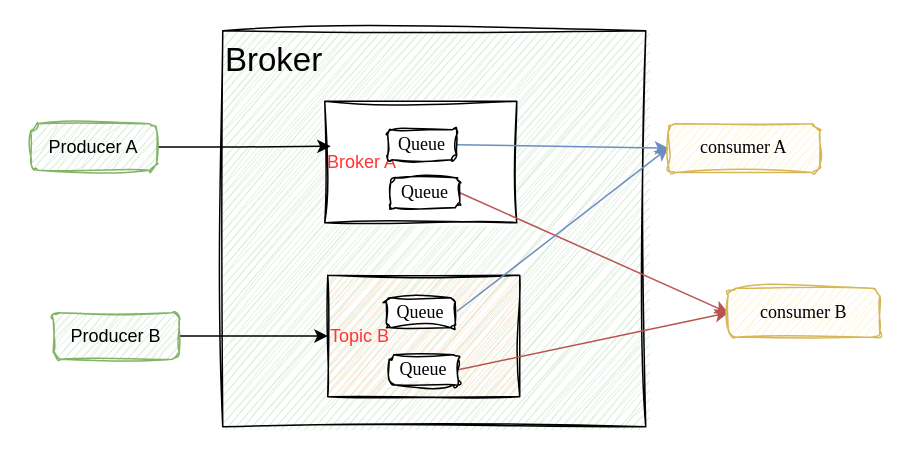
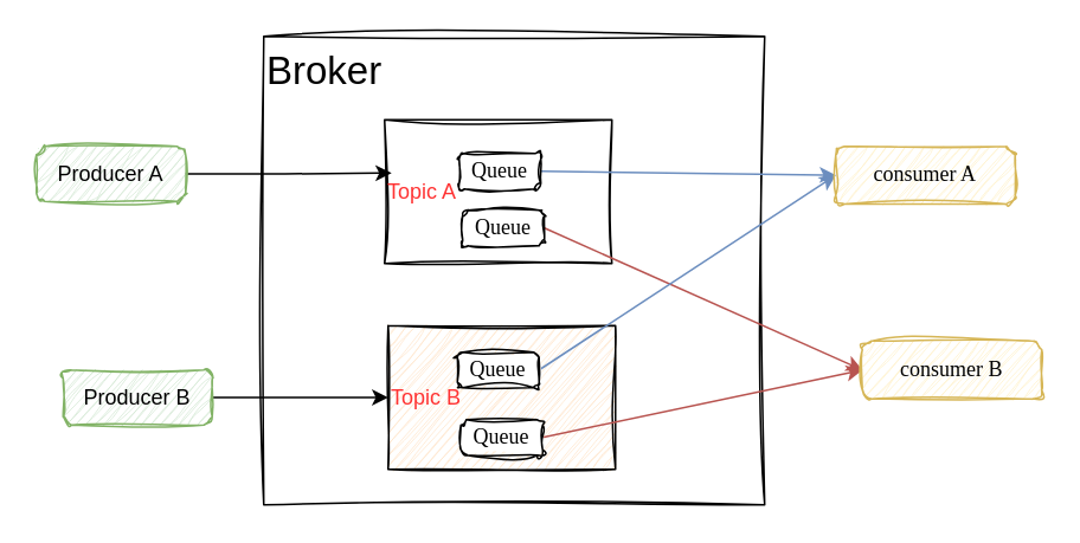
  <mxCell id="0" />
  <mxCell id="1" parent="0" />
- <mxCell id="2" value="Broker" style="rounded=0;whiteSpace=wrap;html=1;align=left;verticalAlign=top;fontSize=22;sketch=1;curveFitting=1;jiggle=2;glass=0;fillColor=#d5e8d4;" vertex="1" parent="1"><mxGeometry x="148" y="20" width="282" height="264" as="geometry" /></mxCell>
- <mxCell id="3" value="&lt;font color=&quot;#ff3333&quot;&gt;Broker A&lt;/font&gt;" style="rounded=0;whiteSpace=wrap;html=1;align=left;sketch=1;curveFitting=1;jiggle=2;" vertex="1" parent="1"><mxGeometry x="216" y="67" width="128" height="81" as="geometry" /></mxCell>
+ <mxCell id="2" value="Broker" style="rounded=0;whiteSpace=wrap;html=1;align=left;verticalAlign=top;fontSize=22;sketch=1;curveFitting=1;jiggle=2;glass=0;" vertex="1" parent="1"><mxGeometry x="148" y="20" width="282" height="264" as="geometry" /></mxCell>
+ <mxCell id="3" value="&lt;font color=&quot;#ff3333&quot;&gt;Topic A&lt;/font&gt;" style="rounded=0;whiteSpace=wrap;html=1;align=left;sketch=1;curveFitting=1;jiggle=2;" vertex="1" parent="1"><mxGeometry x="216" y="67" width="128" height="81" as="geometry" /></mxCell>
  <mxCell id="4" style="rounded=0;orthogonalLoop=1;jettySize=auto;html=1;exitX=1;exitY=0.5;exitDx=0;exitDy=0;fontFamily=Garamond;fontSize=12;fontColor=default;entryX=0;entryY=0.5;entryDx=0;entryDy=0;fillColor=#dae8fc;strokeColor=#6c8ebf;" edge="1" parent="1" source="5" target="17"><mxGeometry relative="1" as="geometry"><mxPoint x="482.163" y="96" as="targetPoint" /></mxGeometry></mxCell>
  <mxCell id="5" value="Queue" style="rounded=1;whiteSpace=wrap;html=1;sketch=1;curveFitting=1;jiggle=2;fontFamily=Verdana;" vertex="1" parent="1"><mxGeometry x="258" y="86" width="46" height="20" as="geometry" /></mxCell>
  <mxCell id="6" style="rounded=0;orthogonalLoop=1;jettySize=auto;html=1;exitX=1;exitY=0.5;exitDx=0;exitDy=0;entryX=0;entryY=0.5;entryDx=0;entryDy=0;fontFamily=Garamond;fontSize=12;fontColor=default;fillColor=#f8cecc;strokeColor=#b85450;" edge="1" parent="1" source="7" target="18"><mxGeometry relative="1" as="geometry" /></mxCell>
  <mxCell id="7" value="Queue" style="rounded=1;whiteSpace=wrap;html=1;sketch=1;curveFitting=1;jiggle=2;fontFamily=Verdana;" vertex="1" parent="1"><mxGeometry x="260" y="118" width="46" height="20" as="geometry" /></mxCell>
  <mxCell id="8" value="&lt;font color=&quot;#ff3333&quot;&gt;Topic B&lt;/font&gt;" style="rounded=0;whiteSpace=wrap;html=1;align=left;sketch=1;curveFitting=1;jiggle=2;fillColor=#ffe6cc;" vertex="1" parent="1"><mxGeometry x="218" y="183" width="128" height="81" as="geometry" /></mxCell>
  <mxCell id="9" style="rounded=0;orthogonalLoop=1;jettySize=auto;html=1;exitX=1;exitY=0.5;exitDx=0;exitDy=0;entryX=0;entryY=0.5;entryDx=0;entryDy=0;fontFamily=Garamond;fontSize=12;fontColor=default;fillColor=#dae8fc;strokeColor=#6c8ebf;" edge="1" parent="1" source="10" target="17"><mxGeometry relative="1" as="geometry" /></mxCell>
  <mxCell id="10" value="Queue" style="rounded=1;whiteSpace=wrap;html=1;sketch=1;curveFitting=1;jiggle=2;fontFamily=Verdana;" vertex="1" parent="1"><mxGeometry x="257" y="198" width="46" height="20" as="geometry" /></mxCell>
  <mxCell id="11" style="rounded=0;orthogonalLoop=1;jettySize=auto;html=1;exitX=1;exitY=0.5;exitDx=0;exitDy=0;entryX=0;entryY=0.5;entryDx=0;entryDy=0;fontFamily=Garamond;fontSize=12;fontColor=default;fillColor=#f8cecc;strokeColor=#b85450;" edge="1" parent="1" source="12" target="18"><mxGeometry relative="1" as="geometry" /></mxCell>
  <mxCell id="12" value="Queue" style="rounded=1;whiteSpace=wrap;html=1;sketch=1;curveFitting=1;jiggle=2;fontFamily=Verdana;" vertex="1" parent="1"><mxGeometry x="259" y="236" width="46" height="20" as="geometry" /></mxCell>
  <mxCell id="13" style="edgeStyle=orthogonalEdgeStyle;rounded=0;orthogonalLoop=1;jettySize=auto;html=1;exitX=1;exitY=0.5;exitDx=0;exitDy=0;entryX=0.031;entryY=0.37;entryDx=0;entryDy=0;entryPerimeter=0;fontFamily=Garamond;fontSize=12;fontColor=default;" edge="1" parent="1" source="14" target="3"><mxGeometry relative="1" as="geometry" /></mxCell>
  <mxCell id="14" value="Producer A" style="rounded=1;whiteSpace=wrap;html=1;sketch=1;curveFitting=1;jiggle=2;fillColor=#d5e8d4;strokeColor=#82b366;" vertex="1" parent="1"><mxGeometry x="20" y="82" width="84" height="31" as="geometry" /></mxCell>
  <mxCell id="15" style="edgeStyle=orthogonalEdgeStyle;rounded=0;orthogonalLoop=1;jettySize=auto;html=1;exitX=1;exitY=0.5;exitDx=0;exitDy=0;entryX=0;entryY=0.5;entryDx=0;entryDy=0;fontFamily=Garamond;fontSize=12;fontColor=default;" edge="1" parent="1" source="16" target="8"><mxGeometry relative="1" as="geometry" /></mxCell>
  <mxCell id="16" value="Producer B" style="rounded=1;whiteSpace=wrap;html=1;sketch=1;curveFitting=1;jiggle=2;fillColor=#d5e8d4;strokeColor=#82b366;" vertex="1" parent="1"><mxGeometry x="35" y="208" width="84" height="31" as="geometry" /></mxCell>
- <mxCell id="17" value="&lt;font face=&quot;Comic Sans MS&quot;&gt;consumer A&lt;/font&gt;" style="whiteSpace=wrap;html=1;fillColor=#fff2cc;strokeColor=#d6b656;sketch=1;curveFitting=1;jiggle=2;rounded=1;fontFamily=Garamond;" vertex="1" parent="1"><mxGeometry x="445" y="82" width="101" height="32.5" as="geometry" /></mxCell>
+ <mxCell id="17" value="&lt;font face=&quot;Comic Sans MS&quot;&gt;consumer A&lt;/font&gt;" style="whiteSpace=wrap;html=1;fillColor=#fff2cc;strokeColor=#d6b656;sketch=1;curveFitting=1;jiggle=2;rounded=1;fontFamily=Garamond;" vertex="1" parent="1"><mxGeometry x="470" y="82" width="101" height="32.5" as="geometry" /></mxCell>
  <mxCell id="18" value="&lt;font face=&quot;Comic Sans MS&quot;&gt;consumer B&lt;/font&gt;" style="whiteSpace=wrap;html=1;fillColor=#fff2cc;strokeColor=#d6b656;sketch=1;curveFitting=1;jiggle=2;rounded=1;fontFamily=Garamond;" vertex="1" parent="1"><mxGeometry x="485" y="191.75" width="101" height="32.5" as="geometry" /></mxCell>
